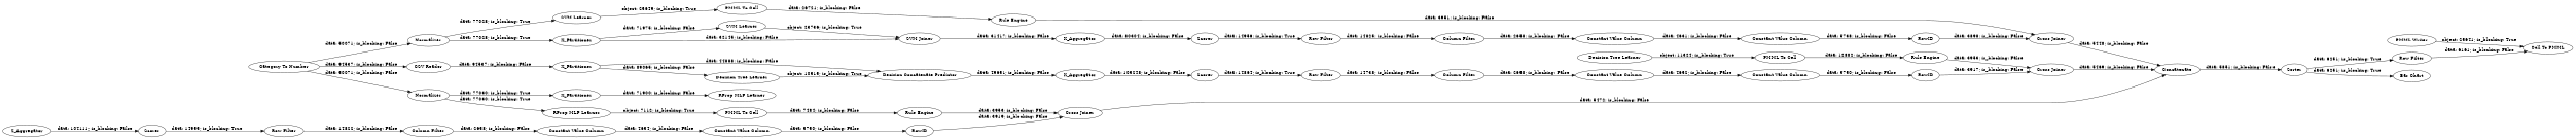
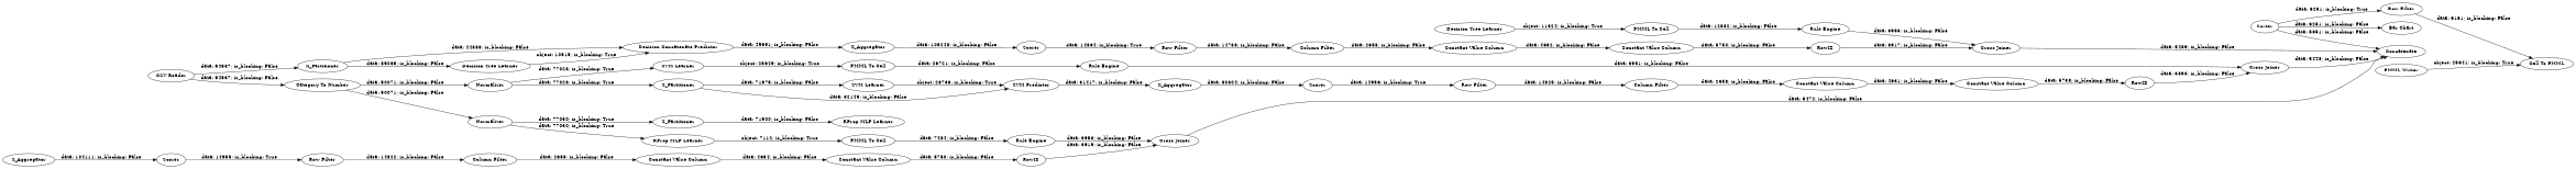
  digraph {
    rankdir=LR
    n1 [label="Constant Value Column"]
    n2 [label="Constant Value Column"]
    n3 [label=RowID]
    n4 [label="Column Filter"]
    n5 [label="Constant Value Column"]
    n6 [label="Constant Value Column"]
    n7 [label="Decision Tree Learner"]
    n8 [label="Decision Concatenate Predictor"]
    n9 [label=X_Aggregator]
    n10 [label="Row Filter"]
    n11 [label="Column Filter"]
    n12 [label="Constant Value Column"]
    n13 [label=RowID]
    n14 [label="Cross Joiner"]
    n15 [label=Concatenate]
    n16 [label=Sorter]
    n17 [label="Cell To PMML"]
    n18 [label="PMML Writer"]
    n19 [label="Cross Joiner"]
    n20 [label="Rule Engine"]
    n21 [label=X_Aggregator]
    n22 [label=Scorer]
    n23 [label="Row Filter"]
    n24 [label="Decision Tree Learner"]
    n25 [label="PMML To Cell"]
    n26 [label="Rule Engine"]
    n27 [label=Scorer]
    n28 [label="RProp MLP Learner"]
    n29 [label="PMML To Cell"]
-   n30 [label="SVM Joiner"]
+   n30 [label="SVM Predictor"]
    n31 [label=X_Aggregator]
    n32 [label=Scorer]
    n33 [label="Row Filter"]
    n34 [label="Row Filter"]
    n35 [label="Bar Chart"]
    n36 [label="Constant Value Column"]
    n37 [label=RowID]
    n38 [label="SVM Learner"]
    n39 [label=X_Partitioner]
    n40 [label="RProp MLP Learner"]
    n41 [label=X_Partitioner]
    n42 [label="Column Filter"]
    n43 [label=Normalizer]
    n44 [label="Cross Joiner"]
    n45 [label="CSV Reader"]
    n46 [label="Category To Number"]
    n47 [label=X_Partitioner]
    n48 [label=Normalizer]
    n49 [label="SVM Learner"]
    n50 [label="PMML To Cell"]
    n51 [label="Rule Engine"]
    n1 -> n2 [label="data: 4654; is_blocking: False"]
    n2 -> n3 [label="data: 5750; is_blocking: False"]
    n3 -> n14 [label="data: 3919; is_blocking: False"]
    n4 -> n5 [label="data: 2658; is_blocking: False"]
    n5 -> n6 [label="data: 4631; is_blocking: False"]
    n6 -> n13 [label="data: 5738; is_blocking: False"]
    n7 -> n8 [label="object: 10515; is_blocking: True"]
    n8 -> n9 [label="data: 49651; is_blocking: False"]
    n9 -> n27 [label="data: 105248; is_blocking: False"]
    n10 -> n11 [label="data: 14738; is_blocking: False"]
    n11 -> n12 [label="data: 2658; is_blocking: False"]
    n12 -> n36 [label="data: 4652; is_blocking: False"]
    n13 -> n44 [label="data: 3898; is_blocking: False"]
    n14 -> n15 [label="data: 5472; is_blocking: False"]
-   n15 -> n16 [label="data: 5851; is_blocking: False"]
+   n16 -> n15 [label="data: 5851; is_blocking: False"]
    n16 -> n34 [label="data: 6251; is_blocking: True"]
-   n16 -> n35 [label="data: 6251; is_blocking: True"]
+   n16 -> n35 [label="data: 6251; is_blocking: False"]
    n18 -> n17 [label="object: 25641; is_blocking: True"]
    n19 -> n15 [label="data: 5469; is_blocking: False"]
    n20 -> n14 [label="data: 3953; is_blocking: False"]
    n21 -> n22 [label="data: 104111; is_blocking: False"]
    n22 -> n23 [label="data: 14955; is_blocking: True"]
    n23 -> n42 [label="data: 14822; is_blocking: False"]
    n24 -> n25 [label="object: 11324; is_blocking: True"]
    n25 -> n26 [label="data: 12882; is_blocking: False"]
    n26 -> n19 [label="data: 3953; is_blocking: False"]
    n27 -> n10 [label="data: 14864; is_blocking: True"]
    n28 -> n29 [label="object: 7112; is_blocking: True"]
    n29 -> n20 [label="data: 7484; is_blocking: False"]
    n30 -> n31 [label="data: 31417; is_blocking: False"]
    n31 -> n32 [label="data: 80304; is_blocking: False"]
    n32 -> n33 [label="data: 14956; is_blocking: True"]
    n33 -> n4 [label="data: 14825; is_blocking: False"]
    n34 -> n17 [label="data: 6161; is_blocking: False"]
    n36 -> n37 [label="data: 5750; is_blocking: False"]
    n37 -> n19 [label="data: 3917; is_blocking: False"]
    n38 -> n30 [label="object: 23736; is_blocking: True"]
    n39 -> n40 [label="data: 71900; is_blocking: False"]
    n41 -> n30 [label="data: 32145; is_blocking: False"]
    n41 -> n38 [label="data: 71975; is_blocking: False"]
    n42 -> n1 [label="data: 2658; is_blocking: False"]
    n43 -> n28 [label="data: 77030; is_blocking: True"]
    n43 -> n39 [label="data: 77030; is_blocking: True"]
    n44 -> n15 [label="data: 5448; is_blocking: False"]
-   n46 -> n45 [label="data: 94537; is_blocking: False"]
+   n45 -> n46 [label="data: 94537; is_blocking: False"]
    n45 -> n47 [label="data: 94537; is_blocking: False"]
    n46 -> n43 [label="data: 50071; is_blocking: False"]
    n46 -> n48 [label="data: 50071; is_blocking: False"]
    n47 -> n7 [label="data: 89065; is_blocking: False"]
    n47 -> n8 [label="data: 44888; is_blocking: False"]
    n48 -> n41 [label="data: 77028; is_blocking: True"]
    n48 -> n49 [label="data: 77028; is_blocking: True"]
    n49 -> n50 [label="object: 25649; is_blocking: True"]
    n50 -> n51 [label="data: 26721; is_blocking: False"]
    n51 -> n44 [label="data: 3951; is_blocking: False"]
  }
